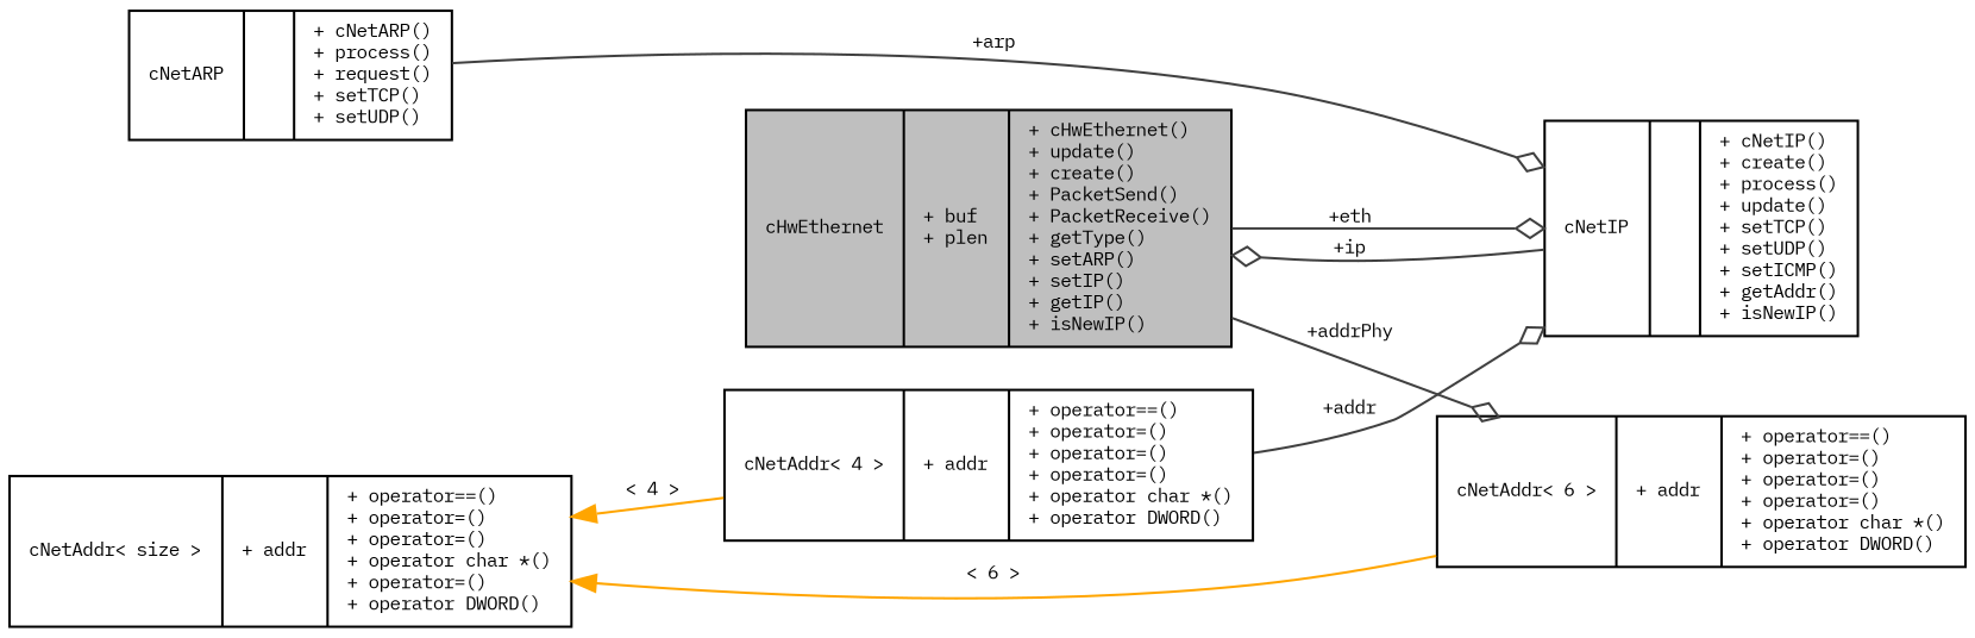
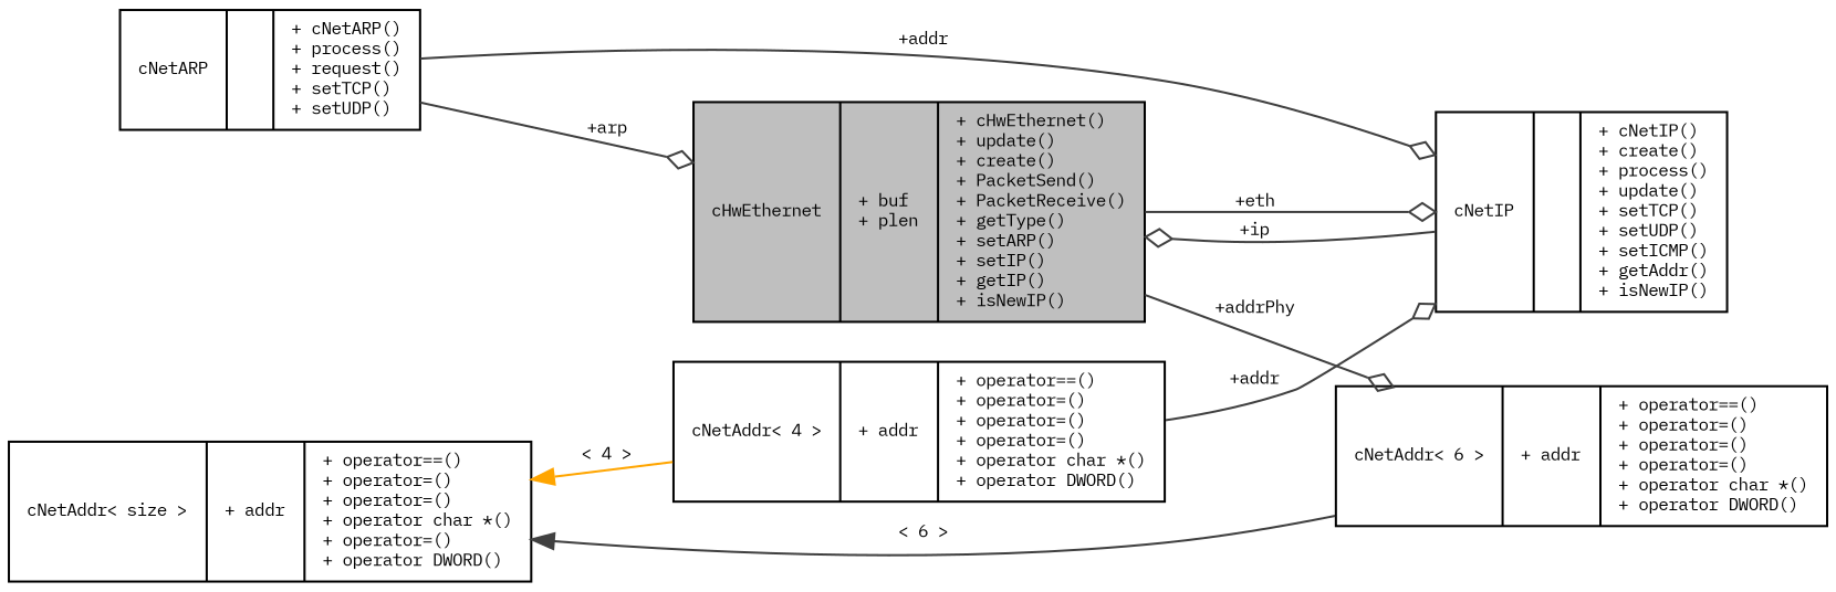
  digraph {
    fontname="IBM Plex Mono"
    rankdir=LR
    node [color=black fillcolor=white fontname="IBM Plex Mono" fontsize=8 shape=record style=filled]
    edge [arrowhead=odiamond color=grey25 fontname="IBM Plex Mono" fontsize=8 labelfontname=Sans labelfontsize=8 style=solid]
    n1 [fillcolor=grey75 fontcolor=black height=0.2 label="{cHwEthernet\n|+ buf\l+ plen\l|+ cHwEthernet()\l+ update()\l+ create()\l+ PacketSend()\l+ PacketReceive()\l+ getType()\l+ setARP()\l+ setIP()\l+ getIP()\l+ isNewIP()\l}" width=0.4]
    n2 [height=0.2 label="{cNetIP\n||+ cNetIP()\l+ create()\l+ process()\l+ update()\l+ setTCP()\l+ setUDP()\l+ setICMP()\l+ getAddr()\l+ isNewIP()\l}" width=0.4]
    n3 [height=0.2 label="{cNetAddr\< 6 \>\n|+ addr\l|+ operator==()\l+ operator=()\l+ operator=()\l+ operator=()\l+ operator char *()\l+ operator DWORD()\l}" width=0.4]
    n4 [height=0.2 label="{cNetAddr\< 4 \>\n|+ addr\l|+ operator==()\l+ operator=()\l+ operator=()\l+ operator=()\l+ operator char *()\l+ operator DWORD()\l}" width=0.4]
    n5 [height=0.2 label="{cNetAddr\< size \>\n|+ addr\l|+ operator==()\l+ operator=()\l+ operator=()\l+ operator char *()\l+ operator=()\l+ operator DWORD()\l}" width=0.4]
    n6 [height=0.2 label="{cNetARP\n||+ cNetARP()\l+ process()\l+ request()\l+ setTCP()\l+ setUDP()\l}" width=0.4]
    n1 -> n2 [label=" +eth"]
    n1 -> n3 [label=" +addrPhy"]
    n2 -> n1 [label=" +ip"]
    n4 -> n2 [label=" +addr"]
-   n5 -> n3 [color=orange dir=back label=" \< 6 \>" arrowhead=""]
+   n5 -> n3 [dir=back label=" \< 6 \>" arrowhead=""]
    n5 -> n4 [color=orange dir=back label=" \< 4 \>" arrowhead=""]
-   n6 -> n2 [label=" +arp"]
+   n6 -> n1 [label=" +arp"]
+   n6 -> n2 [label=" +addr"]
  }
